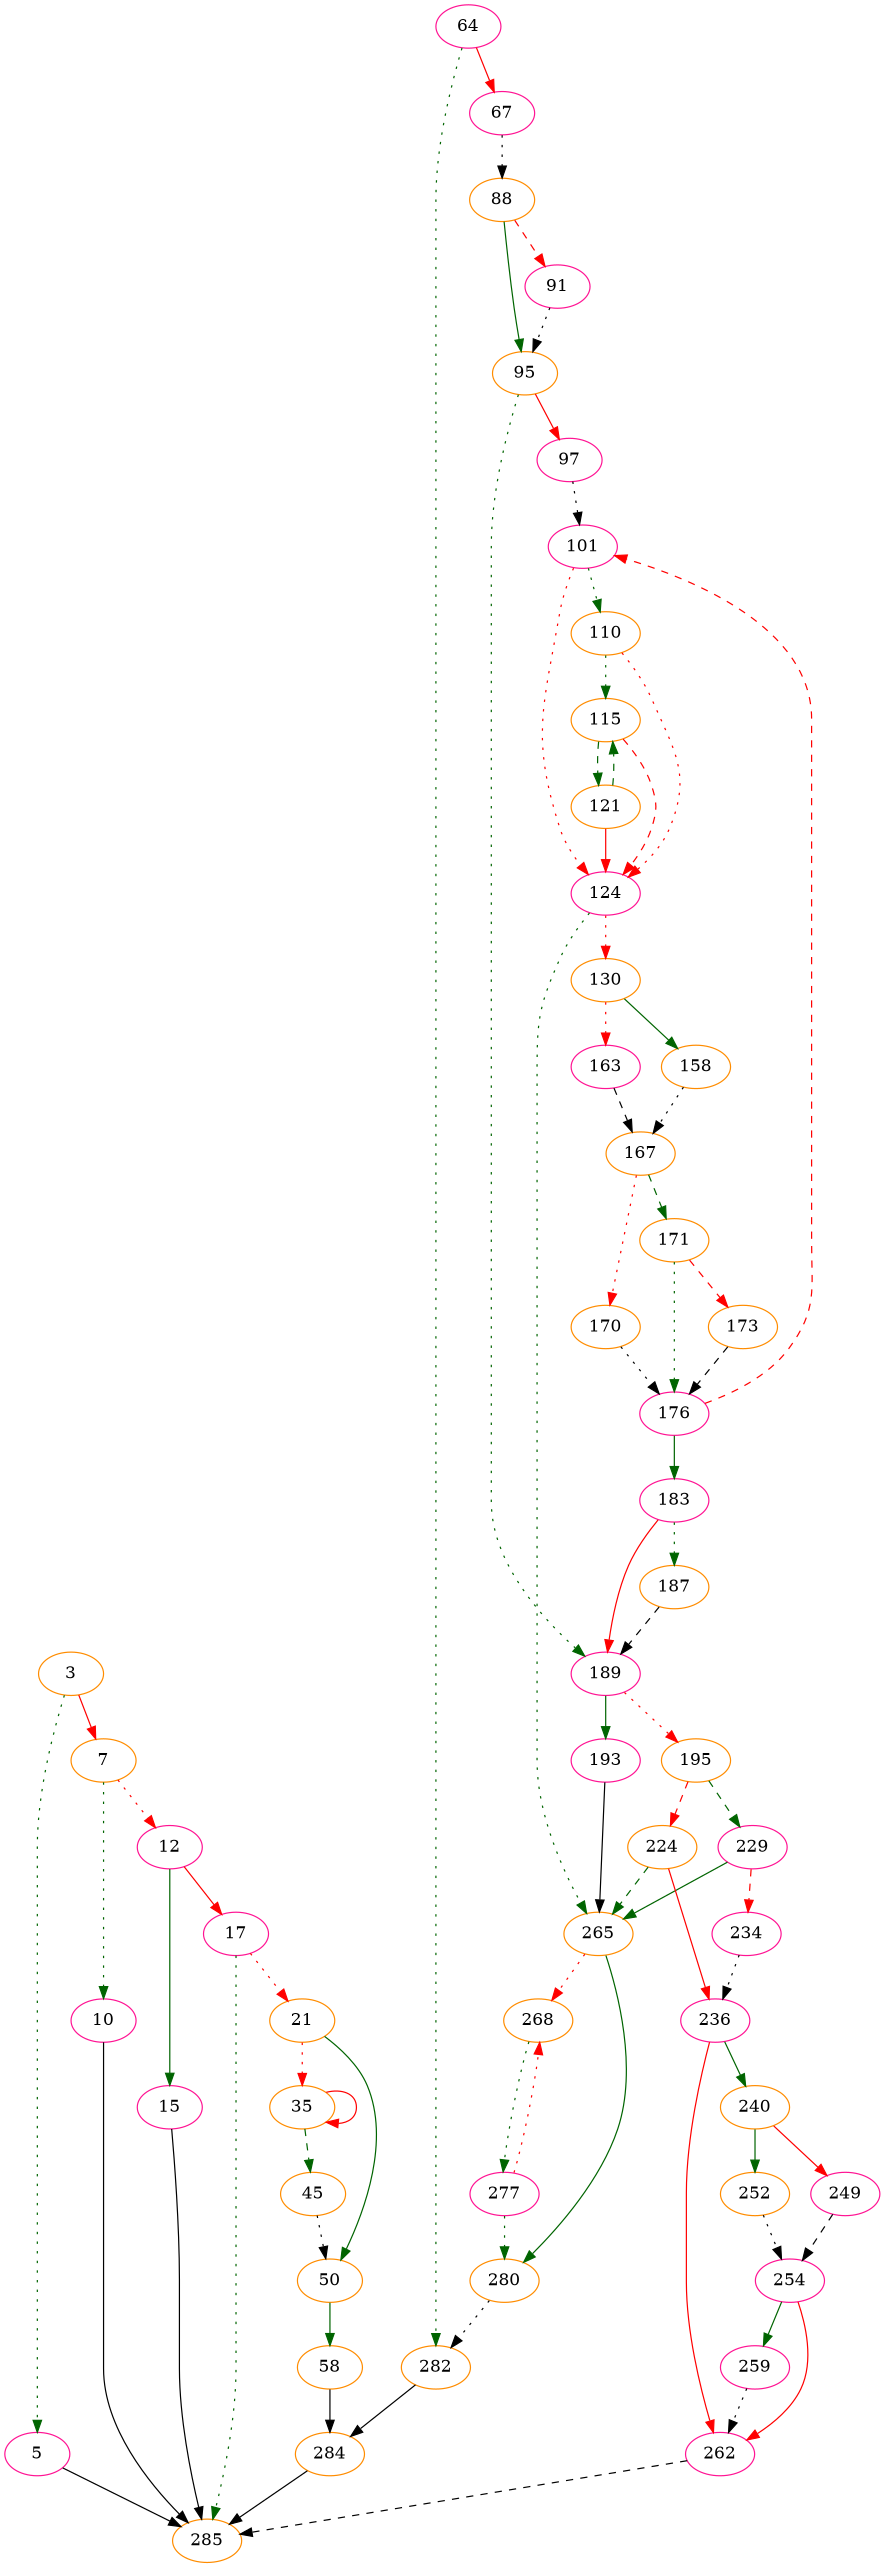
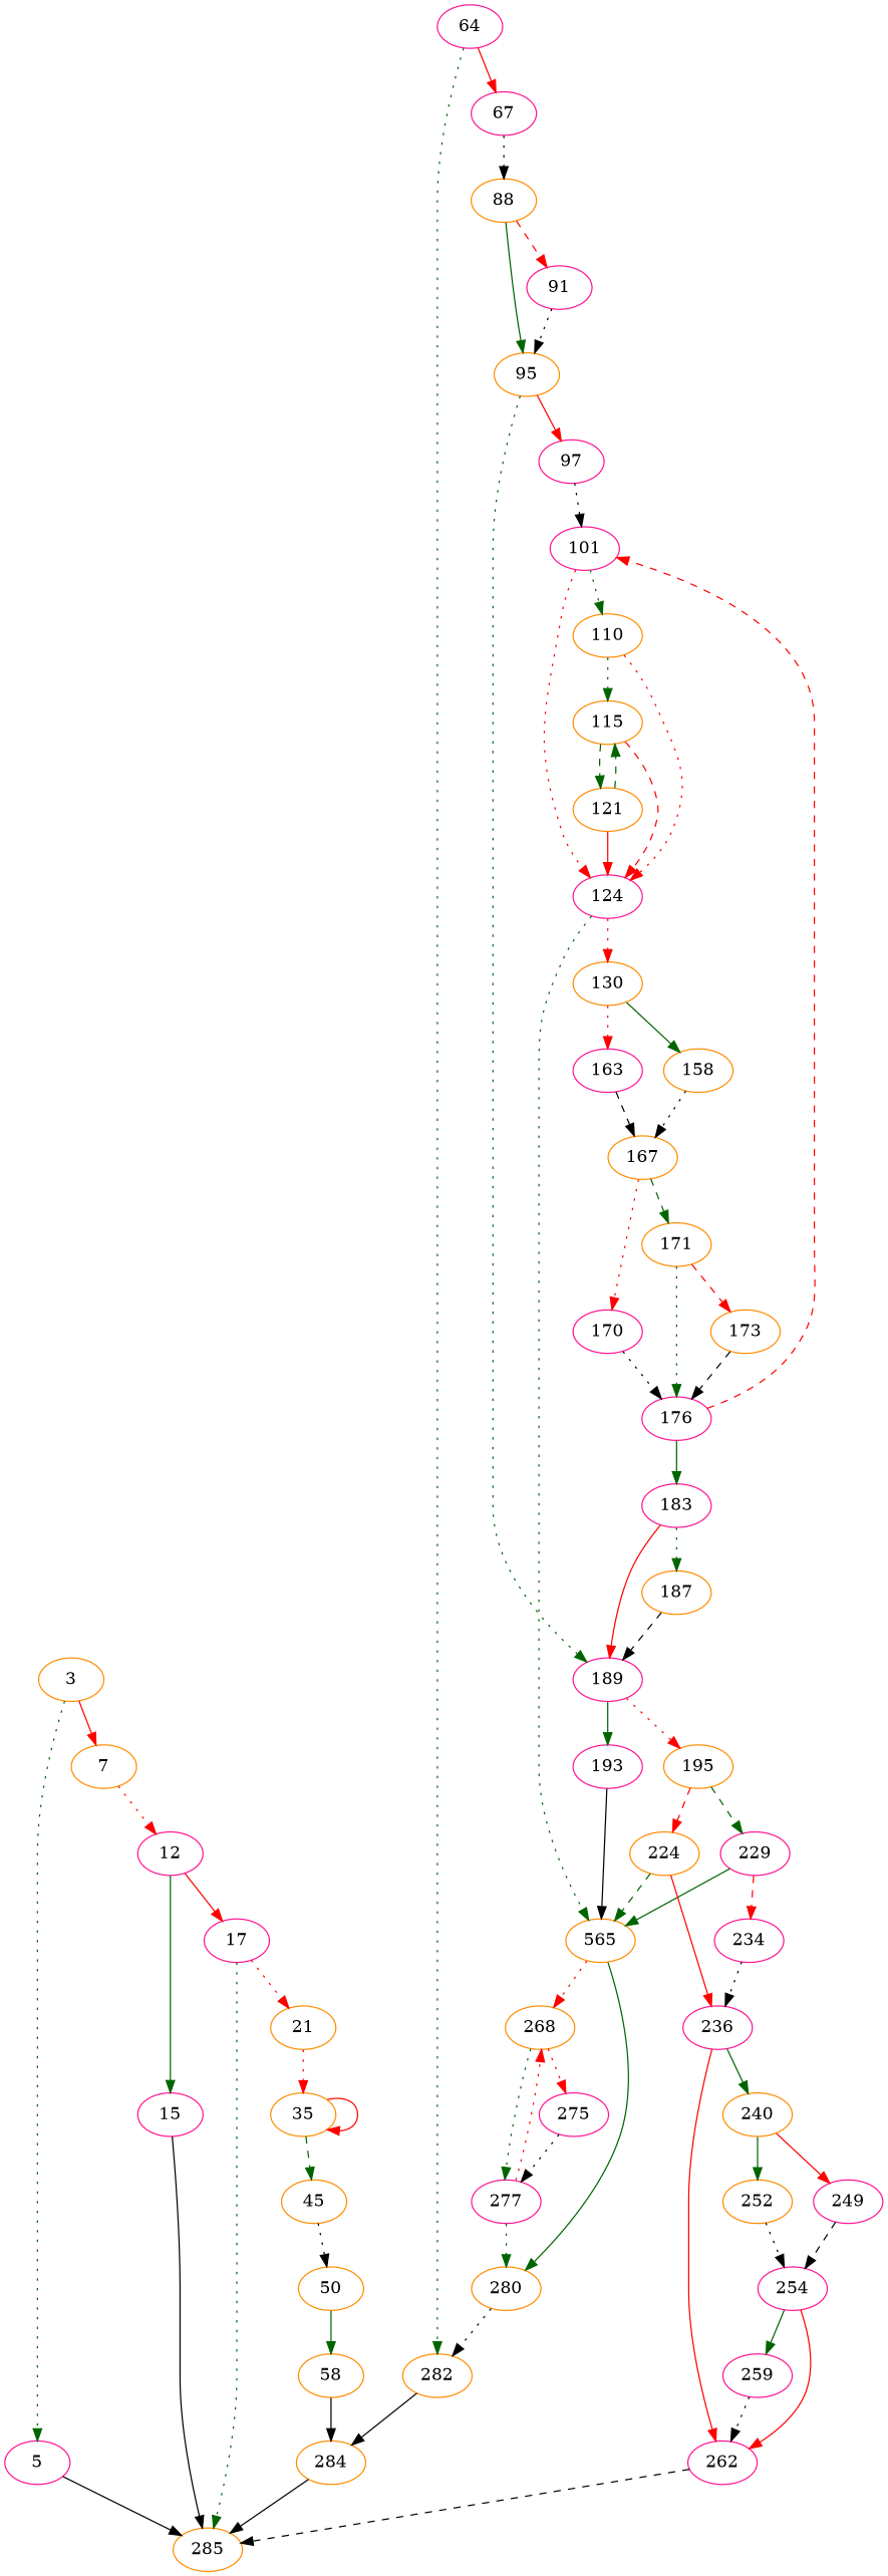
  strict digraph {
    node [color=darkorange]
    edge [color=darkgreen cond=true style=dotted]
    3 [entry=true]
    5 [color=deeppink]
    7
    285
-   10 [color=deeppink]
    12 [color=deeppink]
    15 [color=deeppink]
    17 [color=deeppink]
    21
    50
    35
    58
    45
    284
    88
    95
    91 [color=deeppink]
    64 [color=deeppink]
    282
    67 [color=deeppink]
    189 [color=deeppink]
    97 [color=deeppink]
    193 [color=deeppink]
    195
    101 [color=deeppink]
-   265
+   265 [label=565]
    229 [color=deeppink]
    224
    110
    124 [color=deeppink]
    115
    130
    121
    280
    268
    158
    163 [color=deeppink]
    277 [color=deeppink]
+   275 [color=deeppink]
    167
    171
-   170
+   170 [color=deeppink]
    176 [color=deeppink]
    173
    183 [color=deeppink]
    187
    234 [color=deeppink]
    236 [color=deeppink]
    240
    262 [color=deeppink]
    252
    249 [color=deeppink]
    254 [color=deeppink]
    259 [color=deeppink]
    3 -> 5
    3 -> 7 [color=red cond=false style=solid]
    5 -> 285 [style=solid color="" cond=""]
-   7 -> 10
    7 -> 12 [color=red cond=false]
-   10 -> 285 [style=solid color="" cond=""]
    12 -> 15 [style=solid]
    12 -> 17 [color=red cond=false style=solid]
    15 -> 285 [style=solid color="" cond=""]
    17 -> 285
    17 -> 21 [color=red cond=false]
-   21 -> 50 [style=solid]
    21 -> 35 [color=red cond=false]
    50 -> 58 [style=solid]
    35 -> 35 [color=red cond=false style=solid]
    35 -> 45 [style=dashed]
    58 -> 284 [style=solid color="" cond=""]
    45 -> 50 [color="" cond=""]
    284 -> 285 [style=solid color="" cond=""]
    88 -> 95 [style=solid]
    88 -> 91 [color=red cond=false style=dashed]
    95 -> 189
    95 -> 97 [color=red cond=false style=solid]
    91 -> 95 [color="" cond=""]
    64 -> 282
    64 -> 67 [color=red cond=false style=solid]
    282 -> 284 [style=solid color="" cond=""]
    67 -> 88 [color="" cond=""]
    189 -> 193 [style=solid]
    189 -> 195 [color=red cond=false]
    97 -> 101 [color="" cond=""]
    193 -> 265 [style=solid color="" cond=""]
    195 -> 229 [style=dashed]
    195 -> 224 [color=red cond=false style=dashed]
    101 -> 110
    101 -> 124 [color=red cond=false]
    265 -> 280 [style=solid]
    265 -> 268 [color=red cond=false]
    229 -> 265 [style=solid]
    229 -> 234 [color=red cond=false style=dashed]
    224 -> 265 [style=dashed]
    224 -> 236 [color=red cond=false style=solid]
    110 -> 124 [color=red cond=false]
    110 -> 115
    124 -> 265
    124 -> 130 [color=red cond=false]
    115 -> 124 [color=red cond=false style=dashed]
    115 -> 121 [style=dashed]
    130 -> 158 [style=solid]
    130 -> 163 [color=red cond=false]
    121 -> 124 [color=red cond=false style=solid]
    121 -> 115 [style=dashed]
    280 -> 282 [color="" cond=""]
    268 -> 277
+   268 -> 275 [color=red cond=false]
    158 -> 167 [color="" cond=""]
    163 -> 167 [style=dashed color="" cond=""]
    277 -> 280
    277 -> 268 [color=red cond=false]
+   275 -> 277 [color="" cond=""]
    167 -> 171 [style=dashed]
    167 -> 170 [color=red cond=false]
    171 -> 176
    171 -> 173 [color=red cond=false style=dashed]
    170 -> 176 [color="" cond=""]
    176 -> 101 [color=red cond=false style=dashed]
    176 -> 183 [style=solid]
    173 -> 176 [style=dashed color="" cond=""]
    183 -> 189 [color=red cond=false style=solid]
    183 -> 187
    187 -> 189 [style=dashed color="" cond=""]
    234 -> 236 [color="" cond=""]
    236 -> 240 [style=solid]
    236 -> 262 [color=red cond=false style=solid]
    240 -> 252 [style=solid]
    240 -> 249 [color=red cond=false style=solid]
    262 -> 285 [style=dashed color="" cond=""]
    252 -> 254 [color="" cond=""]
    249 -> 254 [style=dashed color="" cond=""]
    254 -> 262 [color=red cond=false style=solid]
    254 -> 259 [style=solid]
    259 -> 262 [color="" cond=""]
  }
